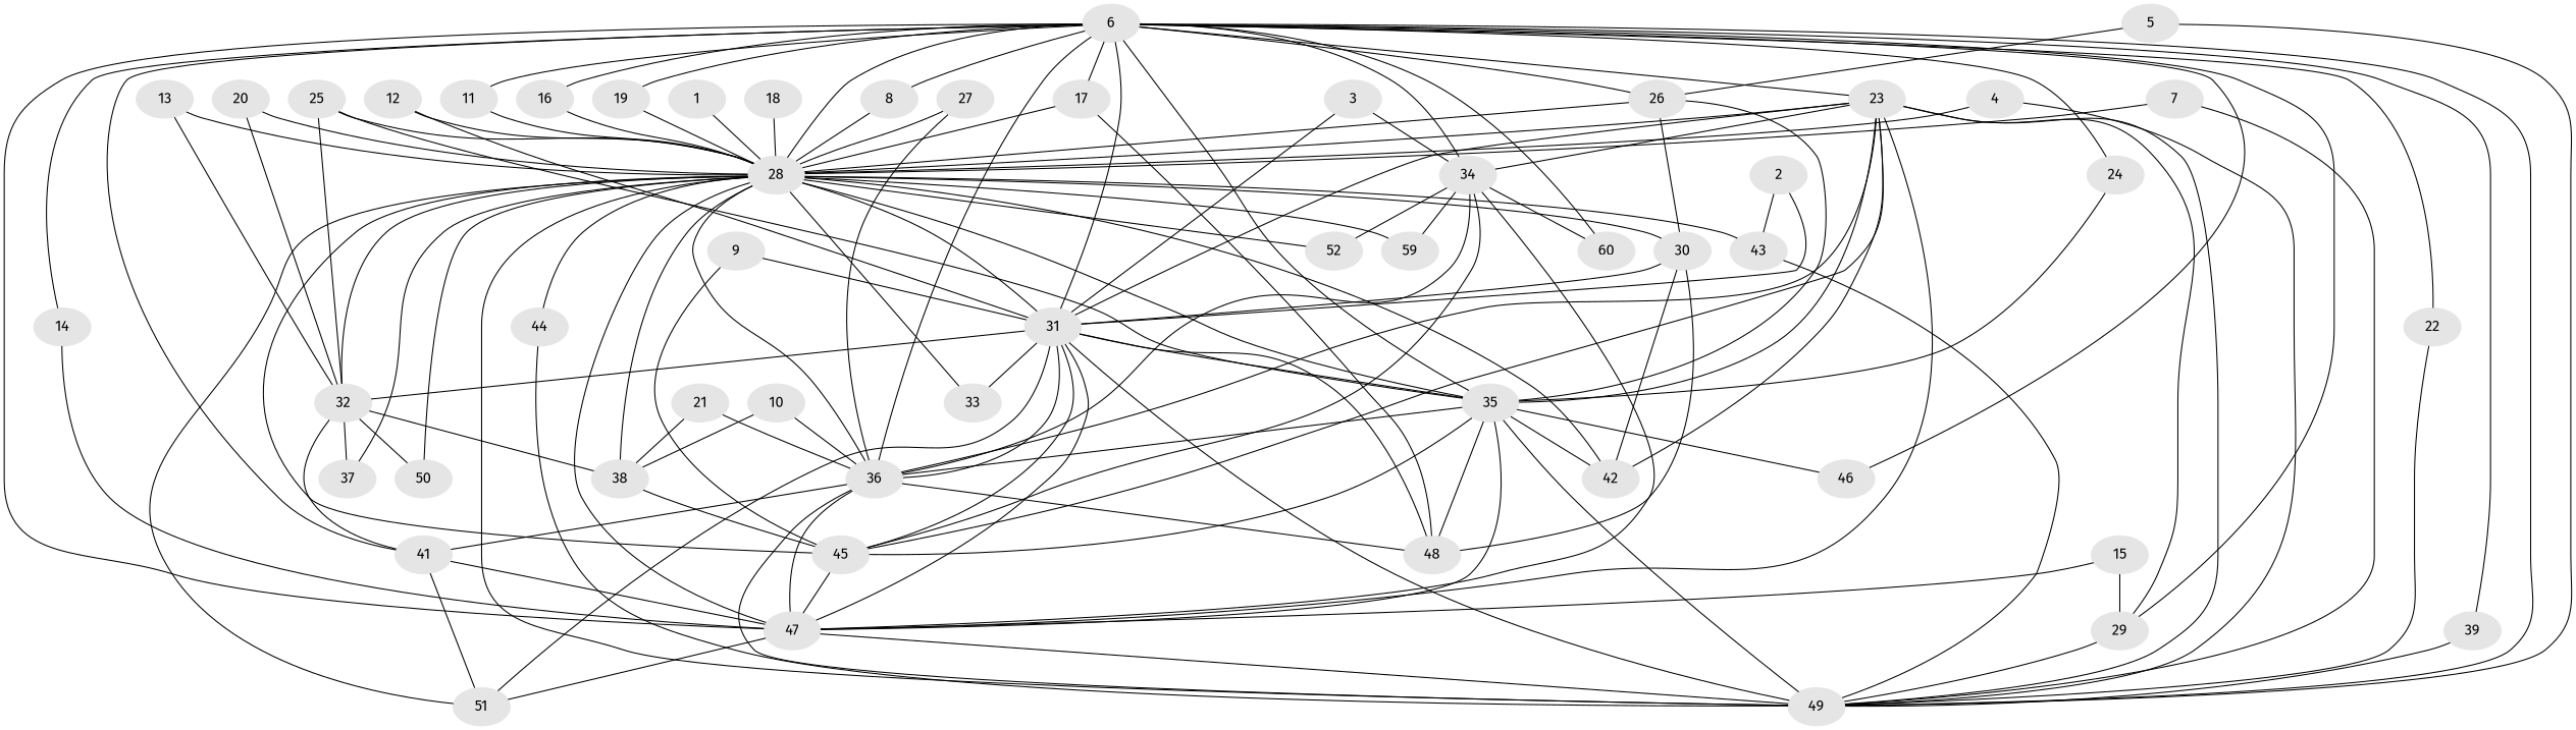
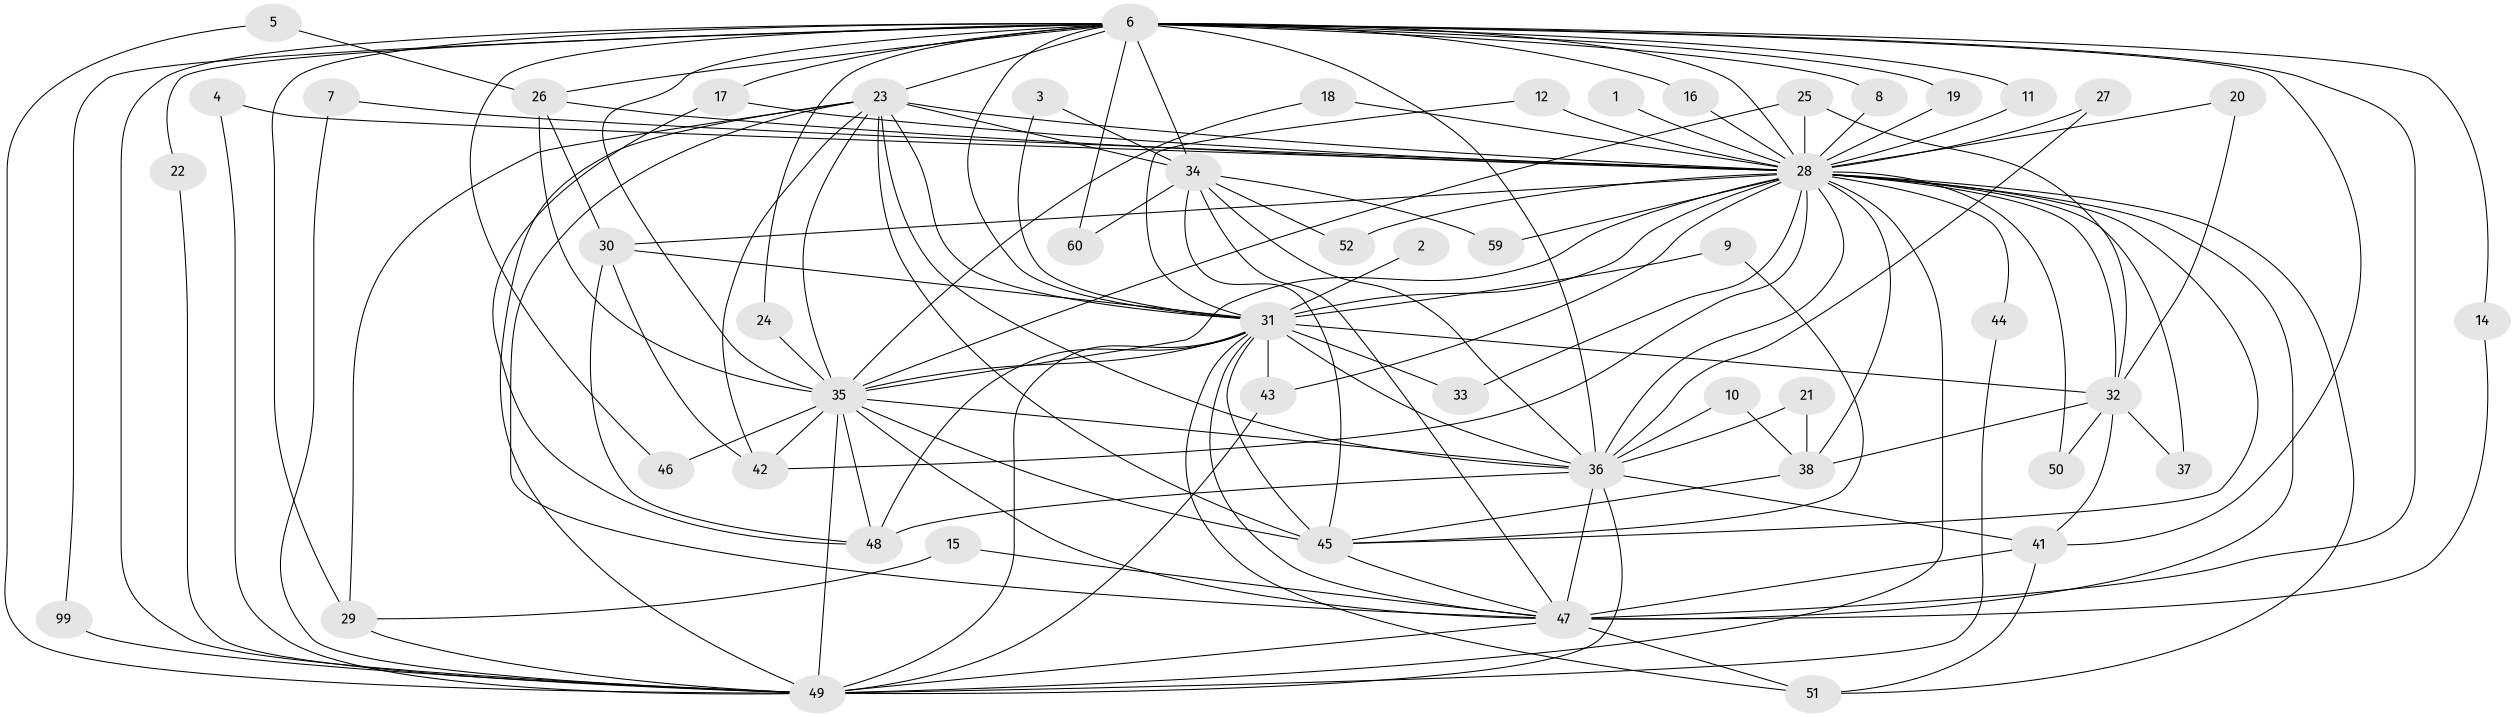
  graph {
    fontname="Fira Sans"
    node [color=gray90 fontname="Fira Sans" style=filled]
    edge [fontname="Fira Sans" weight=1.0]
    1
    28
    31
    35
    49
    36
    47
    45
    38
    32
    42
    30
    33
    37
    43
    44
    50
    51
    52
    n20 [label=59]
    2
    48
    46
    3
    34
    n26 [label=60]
    4
    5
    26
    6
    8
    11
    14
    16
    17
    19
    22
    23
    24
    29
-   39
+   39 [label=99]
    41
    7
    9
    10
    12
-   13
    15
    18
    20
    21
    25
    27
    1 -- 28 [weight=2.0]
    28 -- 31 [weight=3.0]
    28 -- 35 [weight=2.0]
    28 -- 49 [weight=3.0]
    28 -- 36 [weight=2.0]
    28 -- 47 [weight=3.0]
    28 -- 45 [weight=3.0]
    28 -- 38 [weight=3.0]
    28 -- 32 [weight=2.0]
    28 -- 42 [weight=2.0]
    28 -- 30
    28 -- 33
    28 -- 37
    28 -- 43 [weight=2.0]
    28 -- 44
    28 -- 50 [weight=2.0]
    28 -- 51
    28 -- 52
    28 -- n20 [weight=2.0]
    31 -- 35
    31 -- 49 [weight=2.0]
    31 -- 36
    31 -- 47
    31 -- 45
    31 -- 32
    31 -- 33
-   2 -- 43
+   31 -- 43
    31 -- 51
    31 -- 48
    35 -- 49 [weight=2.0]
    35 -- 36 [weight=2.0]
    35 -- 47
    35 -- 45
    35 -- 42
    35 -- 48
    35 -- 46
    36 -- 49
    36 -- 47
    36 -- 48
    36 -- 41
    47 -- 49 [weight=2.0]
    47 -- 51
    45 -- 47
    38 -- 45
    32 -- 38
    32 -- 37
    32 -- 50
    32 -- 41
    30 -- 31
    30 -- 42
    30 -- 48
    43 -- 49
    44 -- 49
    2 -- 31
    3 -- 31
    3 -- 34
    34 -- 36
    34 -- 47
    34 -- 45
    34 -- 52
    34 -- n20
    34 -- n26
    4 -- 28
    4 -- 49
    5 -- 49
    5 -- 26
    26 -- 28 [weight=2.0]
    26 -- 35
    26 -- 30
    6 -- 28 [weight=4.0]
    6 -- 31 [weight=2.0]
    6 -- 35 [weight=3.0]
    6 -- 49 [weight=2.0]
    6 -- 36 [weight=2.0]
    6 -- 47 [weight=4.0]
    6 -- 46
    6 -- 34
    6 -- n26
    6 -- 26
    6 -- 8
    6 -- 11
    6 -- 14
    6 -- 16
    6 -- 17
    6 -- 19
    6 -- 22
    6 -- 23 [weight=2.0]
    6 -- 24
    6 -- 29
    6 -- 39
    6 -- 41
    8 -- 28
    11 -- 28
    14 -- 47
    16 -- 28
    17 -- 28
    17 -- 48
    19 -- 28
    22 -- 49
    23 -- 28 [weight=2.0]
    23 -- 31
    23 -- 35
    23 -- 49
    23 -- 36
    23 -- 47 [weight=2.0]
    23 -- 45
    23 -- 42
    23 -- 34
    23 -- 29
    24 -- 35
    29 -- 49 [weight=2.0]
    39 -- 49
    41 -- 47
    41 -- 51
    7 -- 28
    7 -- 49
    9 -- 31
    9 -- 45
    10 -- 36
    10 -- 38
    12 -- 28
    12 -- 31
-   13 -- 28
-   13 -- 32
    15 -- 47
    15 -- 29
    18 -- 28
+   18 -- 35
    20 -- 28
    20 -- 32
    21 -- 36 [weight=2.0]
    21 -- 38
    25 -- 28 [weight=2.0]
    25 -- 35
    25 -- 32
    27 -- 28 [weight=2.0]
    27 -- 36
  }
